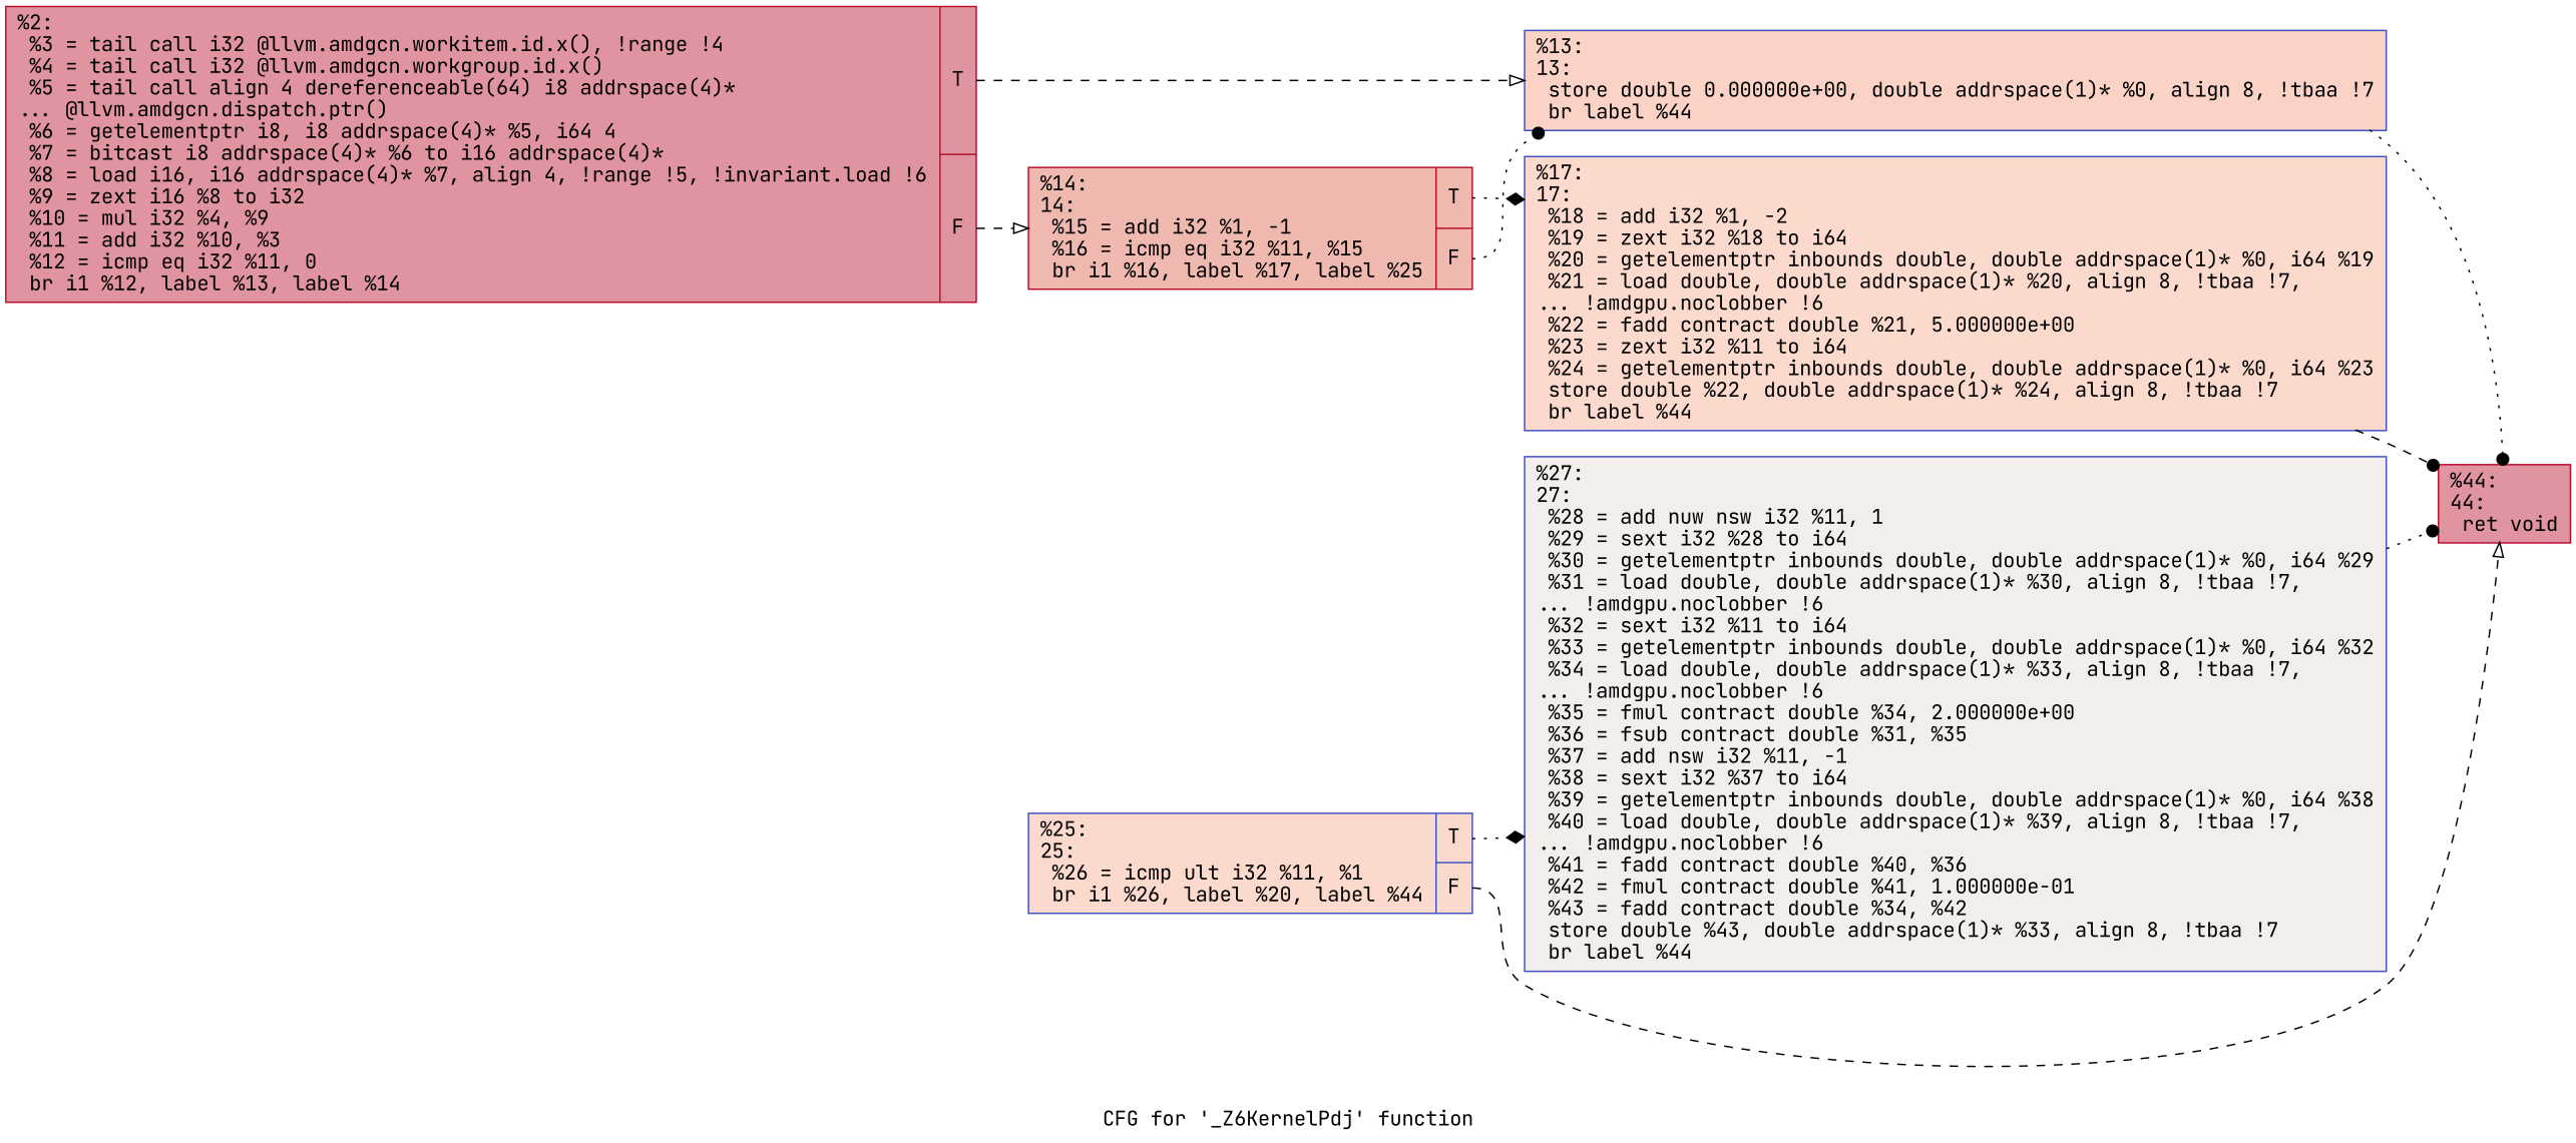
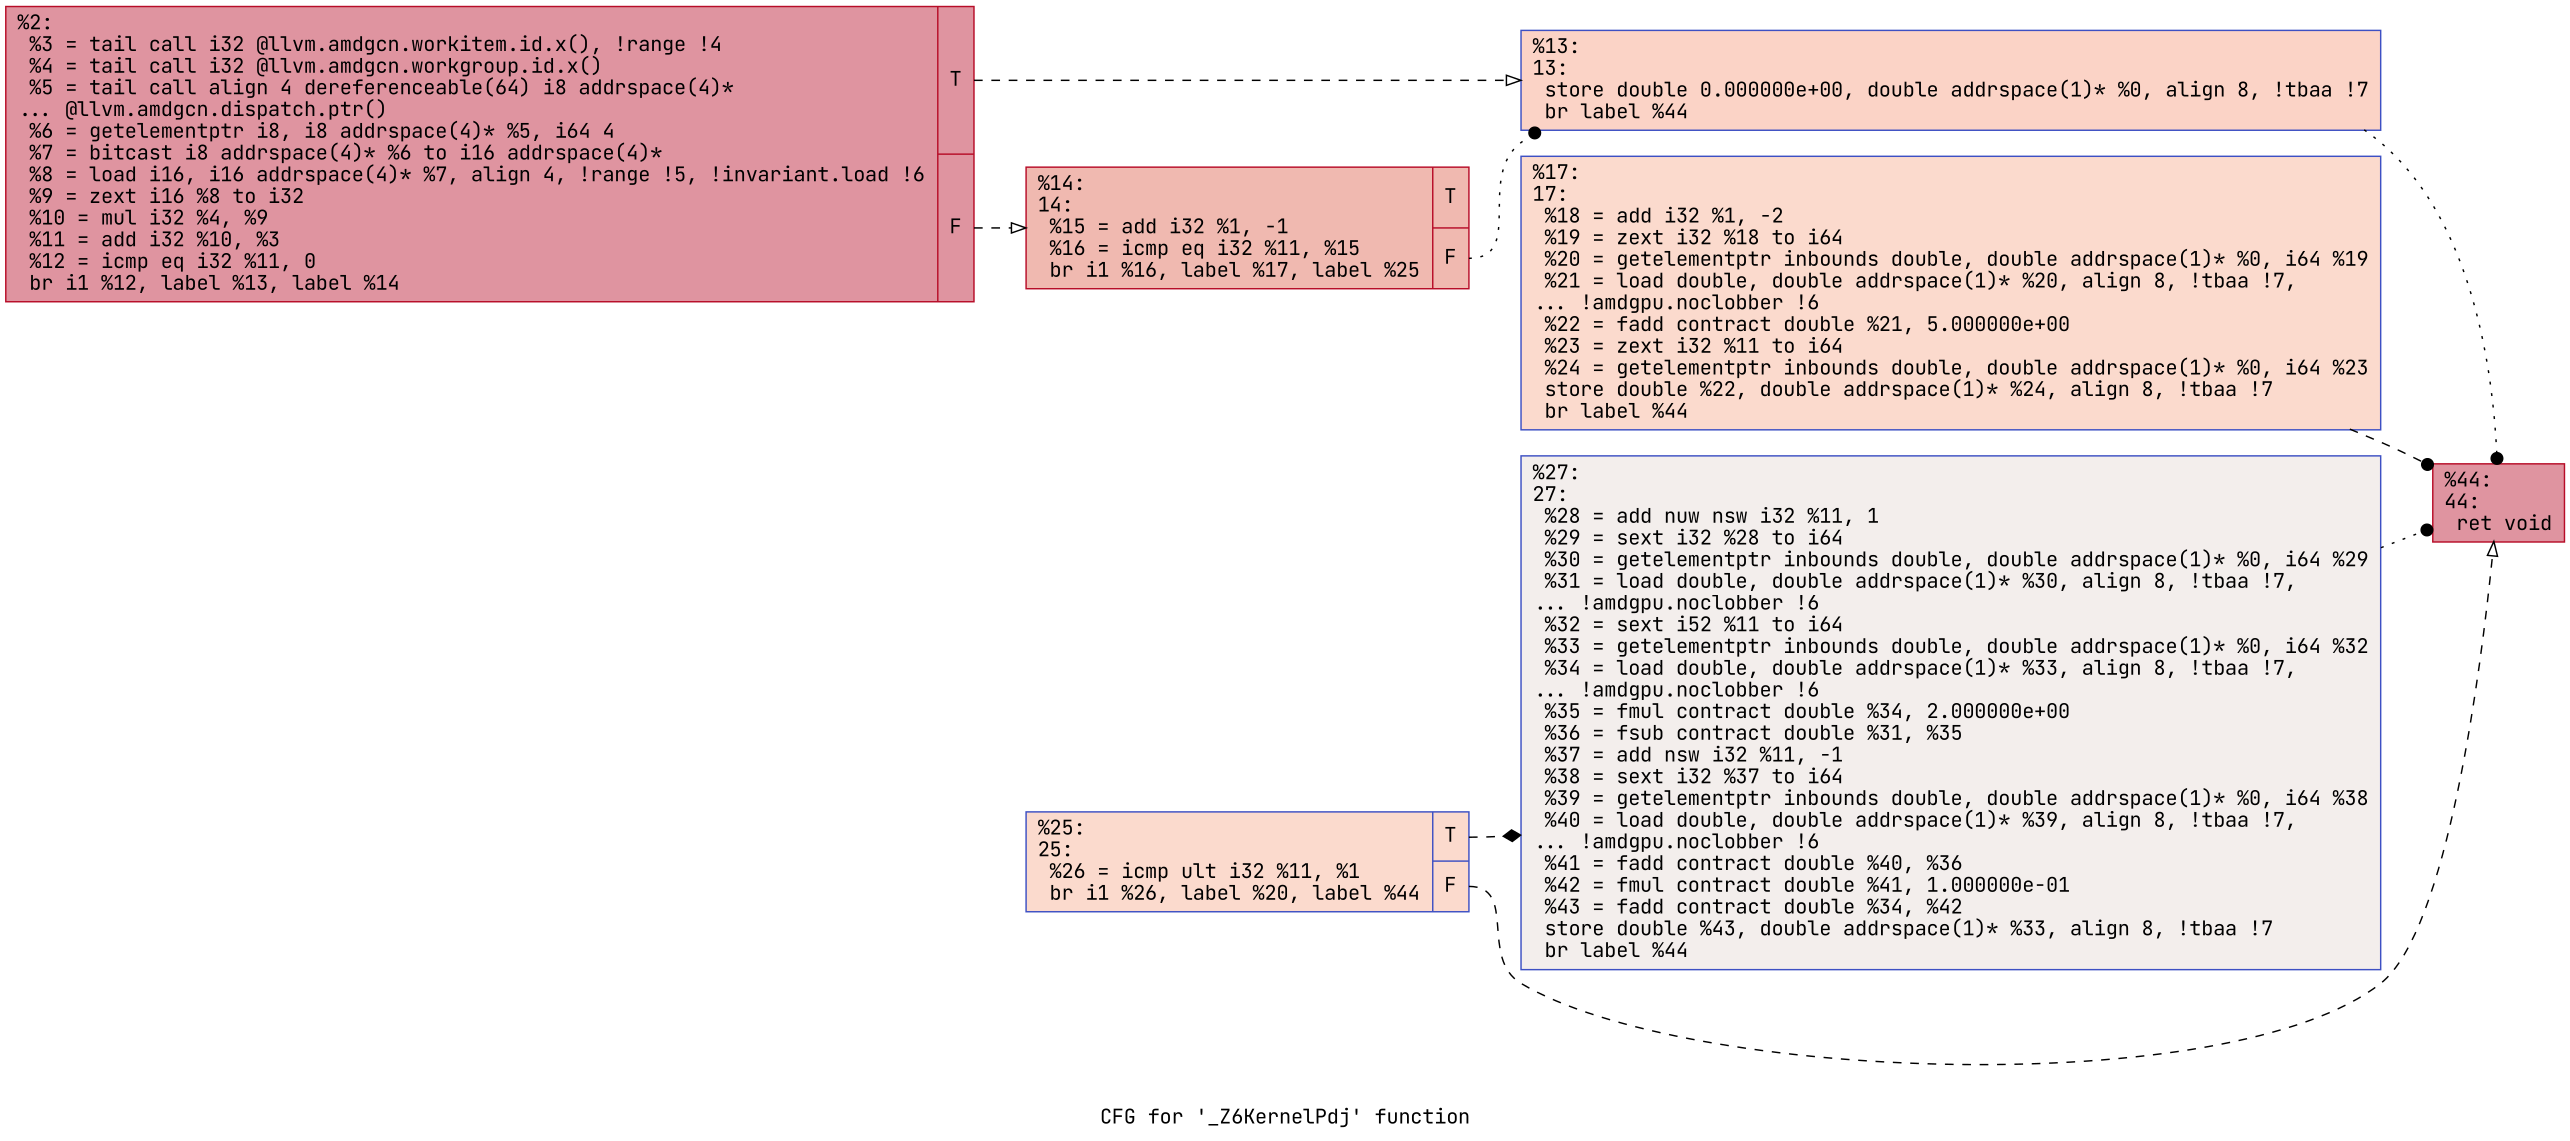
  digraph {
    fontname="JetBrains Mono"
    label="CFG for '_Z6KernelPdj' function"
    rankdir=LR
    node [color="#3d50c3ff" fillcolor="#b70d2870" fontname="JetBrains Mono" shape=record style=filled]
    edge [arrowhead=dot fontname="JetBrains Mono" style=dotted]
    n1 [color="#b70d28ff" label="{%2:\l  %3 = tail call i32 @llvm.amdgcn.workitem.id.x(), !range !4\l  %4 = tail call i32 @llvm.amdgcn.workgroup.id.x()\l  %5 = tail call align 4 dereferenceable(64) i8 addrspace(4)*\l... @llvm.amdgcn.dispatch.ptr()\l  %6 = getelementptr i8, i8 addrspace(4)* %5, i64 4\l  %7 = bitcast i8 addrspace(4)* %6 to i16 addrspace(4)*\l  %8 = load i16, i16 addrspace(4)* %7, align 4, !range !5, !invariant.load !6\l  %9 = zext i16 %8 to i32\l  %10 = mul i32 %4, %9\l  %11 = add i32 %10, %3\l  %12 = icmp eq i32 %11, 0\l  br i1 %12, label %13, label %14\l|{<s0>T|<s1>F}}"]
    n2 [fillcolor="#f59c7d70" label="{%13:\l13:                                               \l  store double 0.000000e+00, double addrspace(1)* %0, align 8, !tbaa !7\l  br label %44\l}"]
    n3 [color="#b70d28ff" fillcolor="#de614d70" label="{%14:\l14:                                               \l  %15 = add i32 %1, -1\l  %16 = icmp eq i32 %11, %15\l  br i1 %16, label %17, label %25\l|{<s0>T|<s1>F}}"]
    n4 [color="#b70d28ff" label="{%44:\l44:                                               \l  ret void\l}"]
    n5 [fillcolor="#f7ac8e70" label="{%17:\l17:                                               \l  %18 = add i32 %1, -2\l  %19 = zext i32 %18 to i64\l  %20 = getelementptr inbounds double, double addrspace(1)* %0, i64 %19\l  %21 = load double, double addrspace(1)* %20, align 8, !tbaa !7,\l... !amdgpu.noclobber !6\l  %22 = fadd contract double %21, 5.000000e+00\l  %23 = zext i32 %11 to i64\l  %24 = getelementptr inbounds double, double addrspace(1)* %0, i64 %23\l  store double %22, double addrspace(1)* %24, align 8, !tbaa !7\l  br label %44\l}"]
    n6 [fillcolor="#f7ac8e70" label="{%25:\l25:                                               \l  %26 = icmp ult i32 %11, %1\l  br i1 %26, label %20, label %44\l|{<s0>T|<s1>F}}"]
-   n7 [fillcolor="#e3d9d370" label="{%27:\l27:                                               \l  %28 = add nuw nsw i32 %11, 1\l  %29 = sext i32 %28 to i64\l  %30 = getelementptr inbounds double, double addrspace(1)* %0, i64 %29\l  %31 = load double, double addrspace(1)* %30, align 8, !tbaa !7,\l... !amdgpu.noclobber !6\l  %32 = sext i32 %11 to i64\l  %33 = getelementptr inbounds double, double addrspace(1)* %0, i64 %32\l  %34 = load double, double addrspace(1)* %33, align 8, !tbaa !7,\l... !amdgpu.noclobber !6\l  %35 = fmul contract double %34, 2.000000e+00\l  %36 = fsub contract double %31, %35\l  %37 = add nsw i32 %11, -1\l  %38 = sext i32 %37 to i64\l  %39 = getelementptr inbounds double, double addrspace(1)* %0, i64 %38\l  %40 = load double, double addrspace(1)* %39, align 8, !tbaa !7,\l... !amdgpu.noclobber !6\l  %41 = fadd contract double %40, %36\l  %42 = fmul contract double %41, 1.000000e-01\l  %43 = fadd contract double %34, %42\l  store double %43, double addrspace(1)* %33, align 8, !tbaa !7\l  br label %44\l}"]
+   n7 [fillcolor="#e3d9d370" label="{%27:\l27:                                               \l  %28 = add nuw nsw i32 %11, 1\l  %29 = sext i32 %28 to i64\l  %30 = getelementptr inbounds double, double addrspace(1)* %0, i64 %29\l  %31 = load double, double addrspace(1)* %30, align 8, !tbaa !7,\l... !amdgpu.noclobber !6\l  %32 = sext i52 %11 to i64\l  %33 = getelementptr inbounds double, double addrspace(1)* %0, i64 %32\l  %34 = load double, double addrspace(1)* %33, align 8, !tbaa !7,\l... !amdgpu.noclobber !6\l  %35 = fmul contract double %34, 2.000000e+00\l  %36 = fsub contract double %31, %35\l  %37 = add nsw i32 %11, -1\l  %38 = sext i32 %37 to i64\l  %39 = getelementptr inbounds double, double addrspace(1)* %0, i64 %38\l  %40 = load double, double addrspace(1)* %39, align 8, !tbaa !7,\l... !amdgpu.noclobber !6\l  %41 = fadd contract double %40, %36\l  %42 = fmul contract double %41, 1.000000e-01\l  %43 = fadd contract double %34, %42\l  store double %43, double addrspace(1)* %33, align 8, !tbaa !7\l  br label %44\l}"]
    n1 -> n2 [arrowhead=onormal style=dashed tailport=s0]
    n1 -> n3 [arrowhead=onormal style=dashed tailport=s1]
    n2 -> n4
    n3 -> n2 [tailport=s1]
-   n3 -> n5 [arrowhead=diamond tailport=s0]
    n5 -> n4 [style=dashed]
    n6 -> n4 [arrowhead=onormal style=dashed tailport=s1]
-   n6 -> n7 [arrowhead=diamond tailport=s0]
+   n6 -> n7 [arrowhead=diamond style=dashed tailport=s0]
    n7 -> n4
  }
